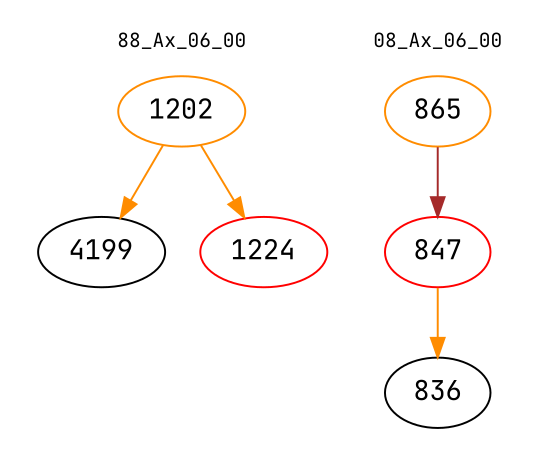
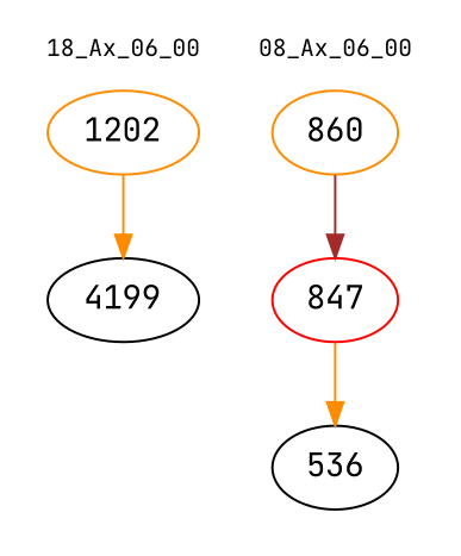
  digraph {
    fontname="JetBrains Mono"
    node [color=darkorange fontname="JetBrains Mono"]
    edge [color=darkorange fontname="JetBrains Mono"]
    n1 [label=1202]
    n2 [color=black label=4199]
-   n3 [color=red label=1224]
    n4 [color=red label=847]
-   n5 [color=black label=836]
-   n6 [label=865]
+   n5 [color=black label=536]
+   n6 [label=860]
    subgraph cluster_1 {
      color=white
      fontsize=10
-     label="88_Ax_06_00"
+     label="18_Ax_06_00"
      n1
      n2
-     n3
    }
    subgraph cluster_2 {
      color=white
      fontsize=10
      label="08_Ax_06_00"
      n4
      n5
      n6
    }
    n1 -> n2
-   n1 -> n3
    n4 -> n5
    n6 -> n4 [color=brown]
  }
